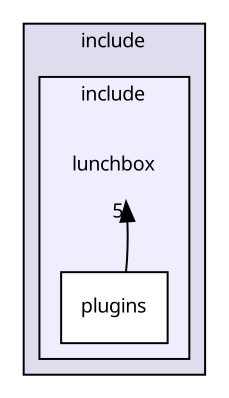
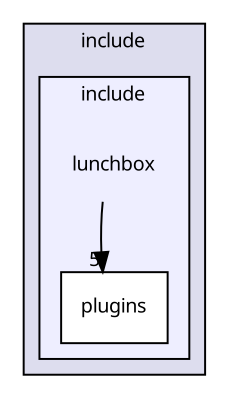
  digraph {
    compound=true
    node [fontname=Sans fontsize=10]
    n1 [label=lunchbox shape=plaintext]
    n2 [color=black fillcolor=white label=plugins shape=box style=filled]
    subgraph cluster_1 {
      bgcolor="#ddddee"
      fontname=Sans
      fontsize=10
      label=include
      pencolor=black
      subgraph cluster_2 {
        bgcolor="#eeeeff"
        fontname=Sans
        fontsize=10
        pencolor=black
        n1
        n2
      }
    }
-   n2 -> n1 [headlabel=5 labeldistance=1.5 labelfontname=Sans labelfontsize=10]
+   n1 -> n2 [headlabel=5 labeldistance=1.5 labelfontname=Sans labelfontsize=10]
  }
